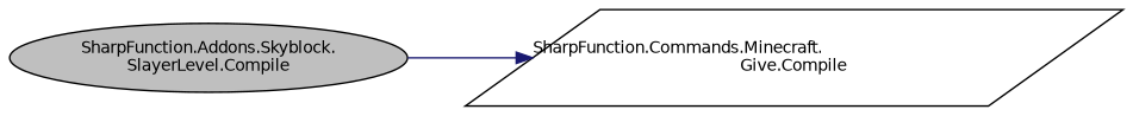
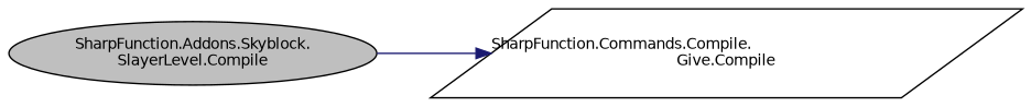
  digraph {
    rankdir=LR
    node [color=black fontname=Helvetica fontsize=10 style=filled]
    n1 [fillcolor=grey75 fontcolor=black height=0.2 label="SharpFunction.Addons.Skyblock.\lSlayerLevel.Compile" shape=ellipse width=0.4]
-   n2 [fillcolor=white height=0.2 label="SharpFunction.Commands.Minecraft.\lGive.Compile" shape=parallelogram width=0.4]
+   n2 [fillcolor=white height=0.2 label="SharpFunction.Commands.Compile.\lGive.Compile" shape=parallelogram width=0.4]
    n1 -> n2 [color=midnightblue fontname=Helvetica fontsize=10 labelfontname=Helvetica labelfontsize=10 style=solid]
  }
